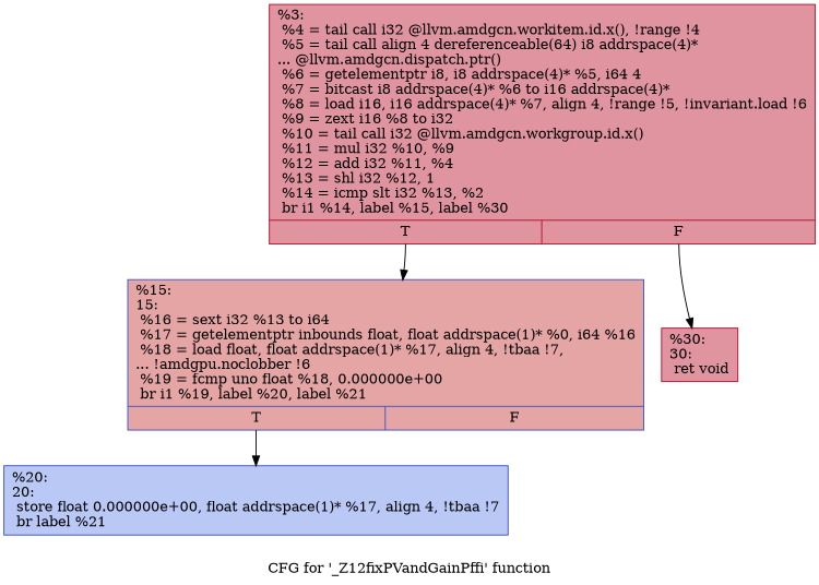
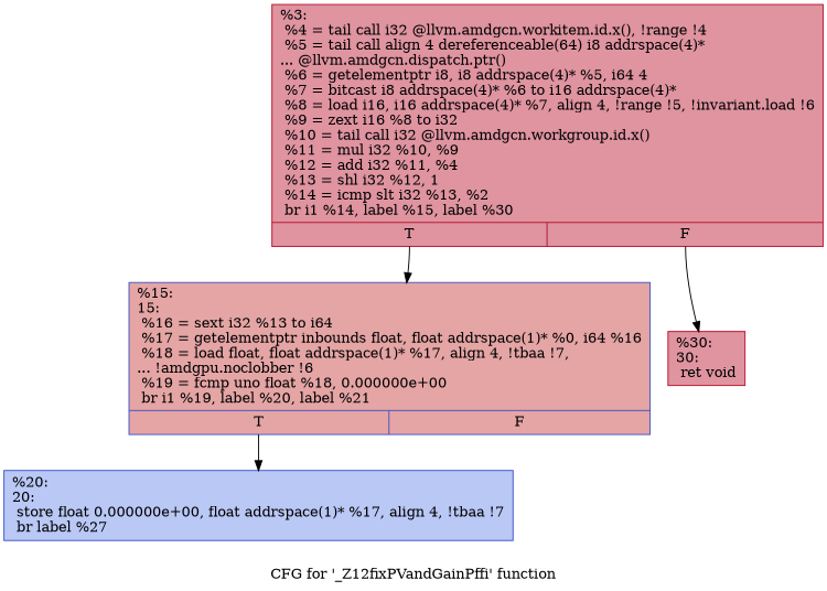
  digraph {
    label="CFG for '_Z12fixPVandGainPffi' function"
    node [color="#b70d28ff" fillcolor="#b70d2870" shape=record style=filled]
    edge [tailport=s0]
    n1 [label="{%3:\l  %4 = tail call i32 @llvm.amdgcn.workitem.id.x(), !range !4\l  %5 = tail call align 4 dereferenceable(64) i8 addrspace(4)*\l... @llvm.amdgcn.dispatch.ptr()\l  %6 = getelementptr i8, i8 addrspace(4)* %5, i64 4\l  %7 = bitcast i8 addrspace(4)* %6 to i16 addrspace(4)*\l  %8 = load i16, i16 addrspace(4)* %7, align 4, !range !5, !invariant.load !6\l  %9 = zext i16 %8 to i32\l  %10 = tail call i32 @llvm.amdgcn.workgroup.id.x()\l  %11 = mul i32 %10, %9\l  %12 = add i32 %11, %4\l  %13 = shl i32 %12, 1\l  %14 = icmp slt i32 %13, %2\l  br i1 %14, label %15, label %30\l|{<s0>T|<s1>F}}"]
    n2 [color="#3d50c3ff" fillcolor="#c5333470" label="{%15:\l15:                                               \l  %16 = sext i32 %13 to i64\l  %17 = getelementptr inbounds float, float addrspace(1)* %0, i64 %16\l  %18 = load float, float addrspace(1)* %17, align 4, !tbaa !7,\l... !amdgpu.noclobber !6\l  %19 = fcmp uno float %18, 0.000000e+00\l  br i1 %19, label %20, label %21\l|{<s0>T|<s1>F}}"]
    n3 [label="{%30:\l30:                                               \l  ret void\l}"]
-   n4 [color="#3d50c3ff" fillcolor="#6282ea70" label="{%20:\l20:                                               \l  store float 0.000000e+00, float addrspace(1)* %17, align 4, !tbaa !7\l  br label %21\l}"]
+   n4 [color="#3d50c3ff" fillcolor="#6282ea70" label="{%20:\l20:                                               \l  store float 0.000000e+00, float addrspace(1)* %17, align 4, !tbaa !7\l  br label %27\l}"]
    n1 -> n2
    n1 -> n3 [tailport=s1]
    n2 -> n4
  }
